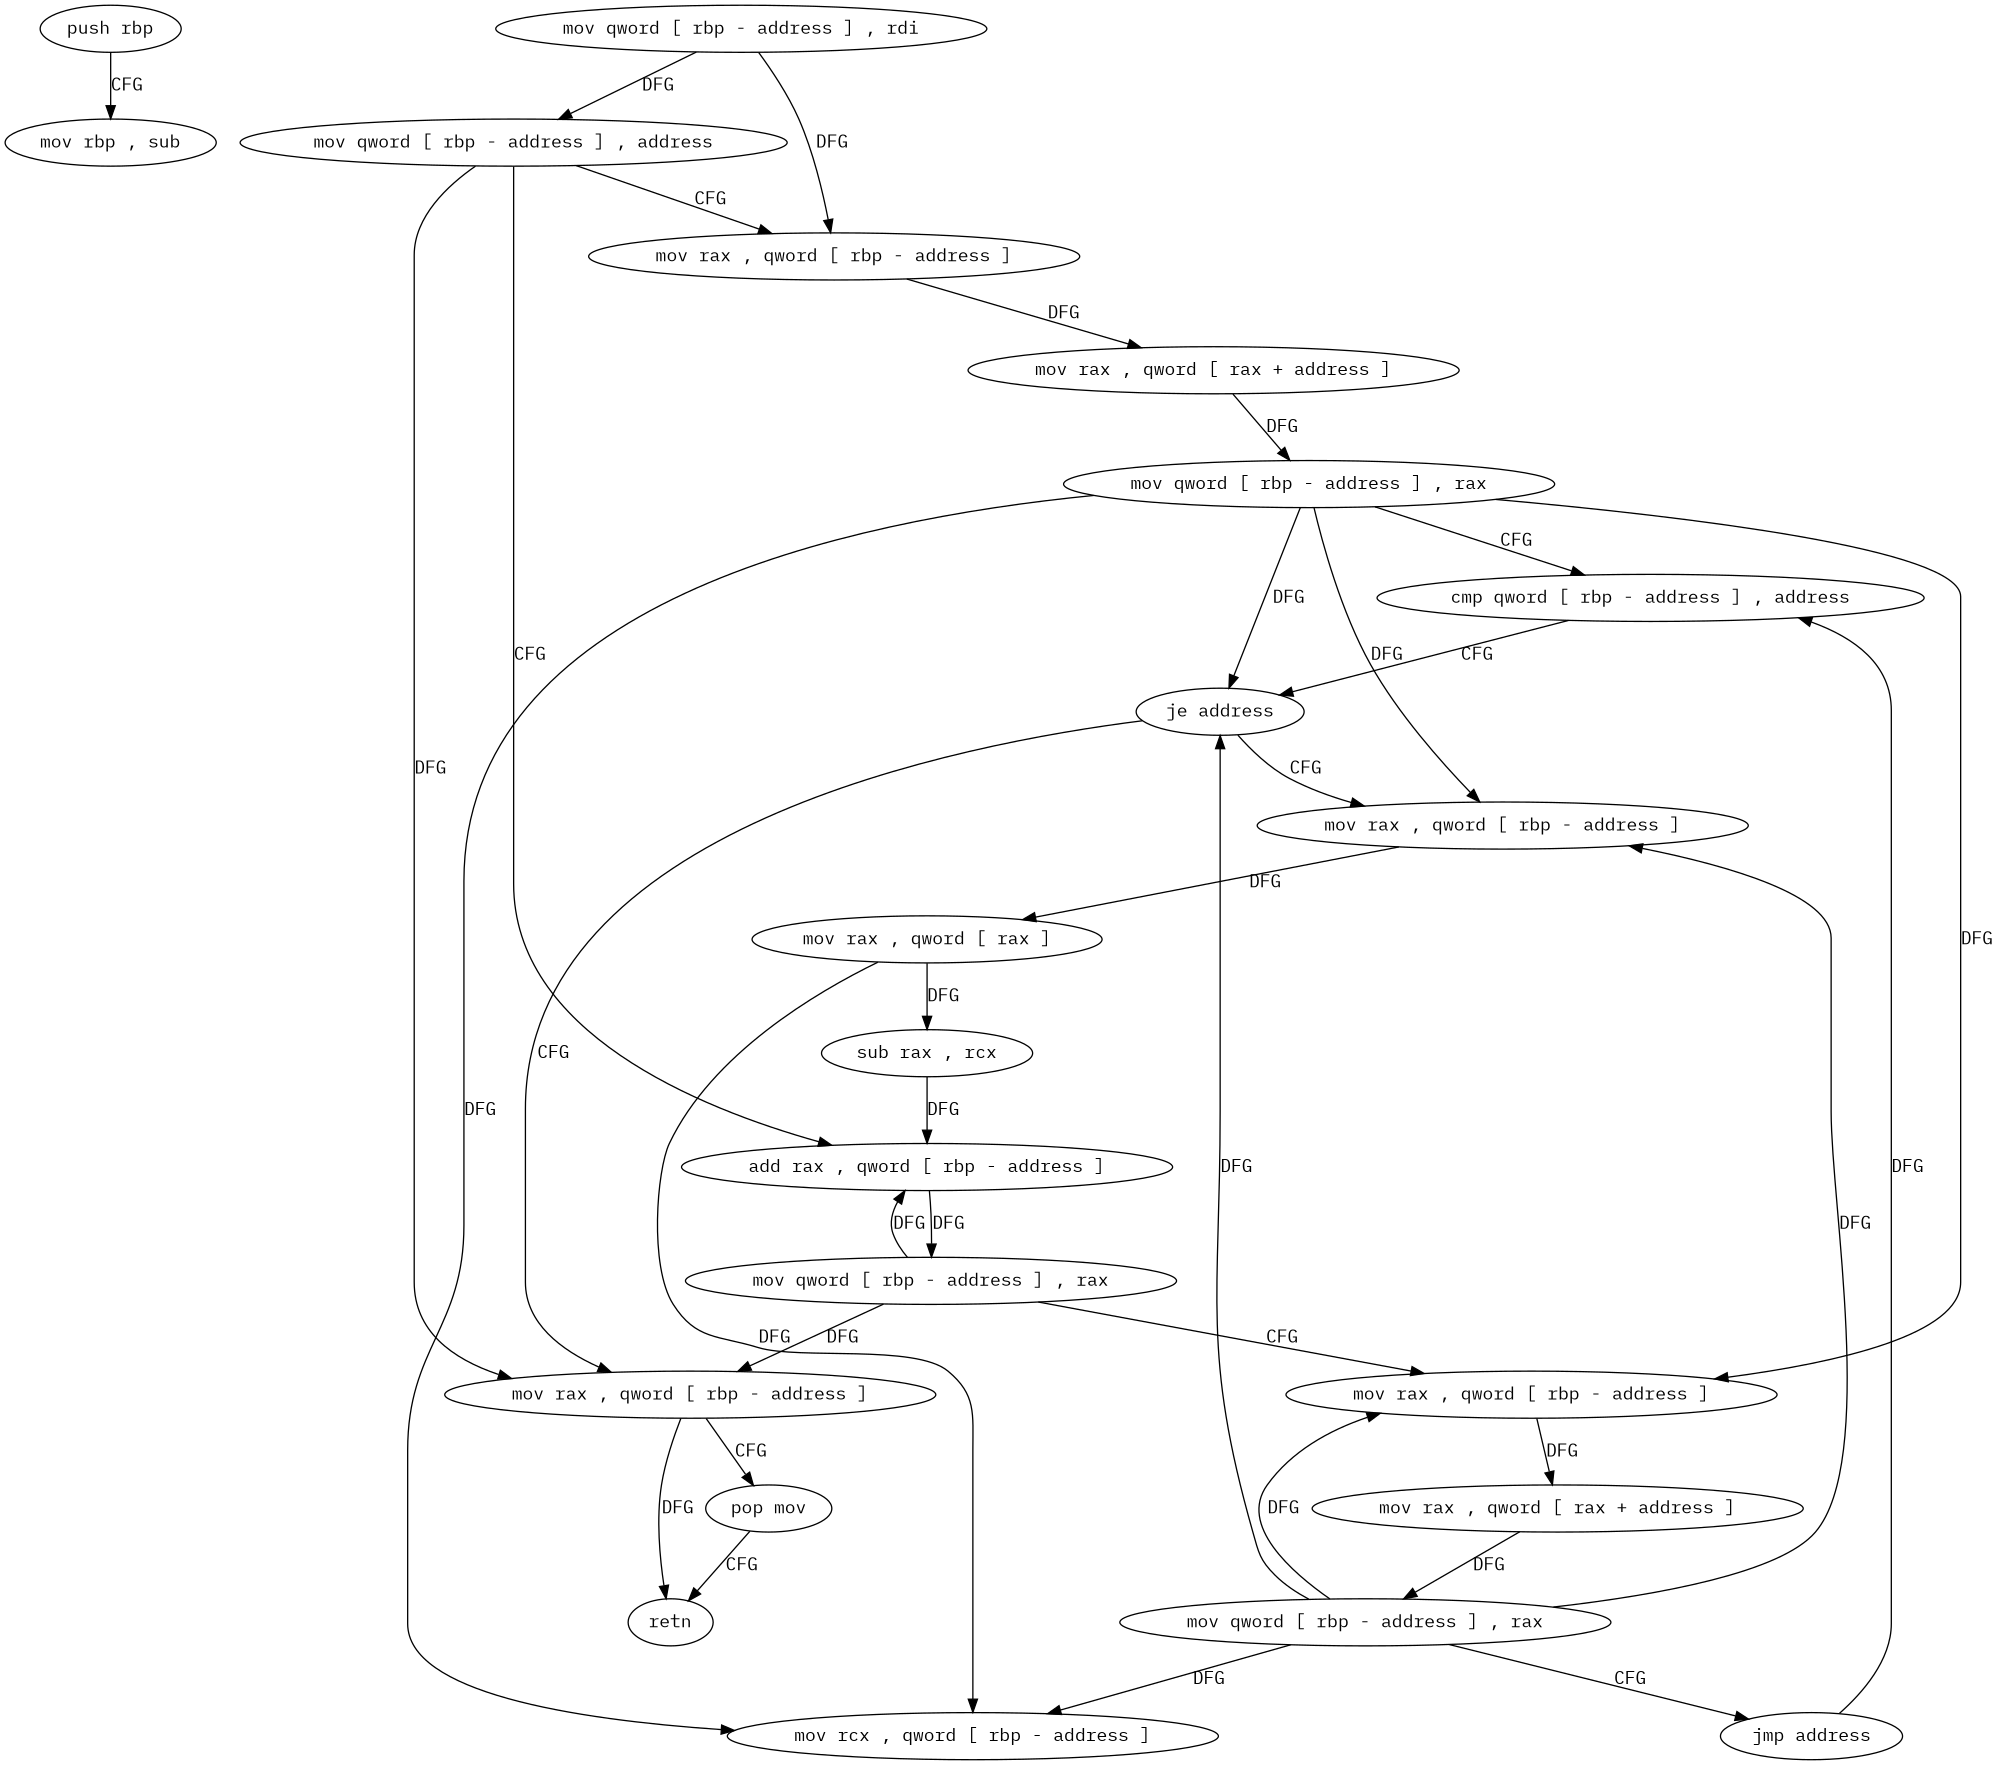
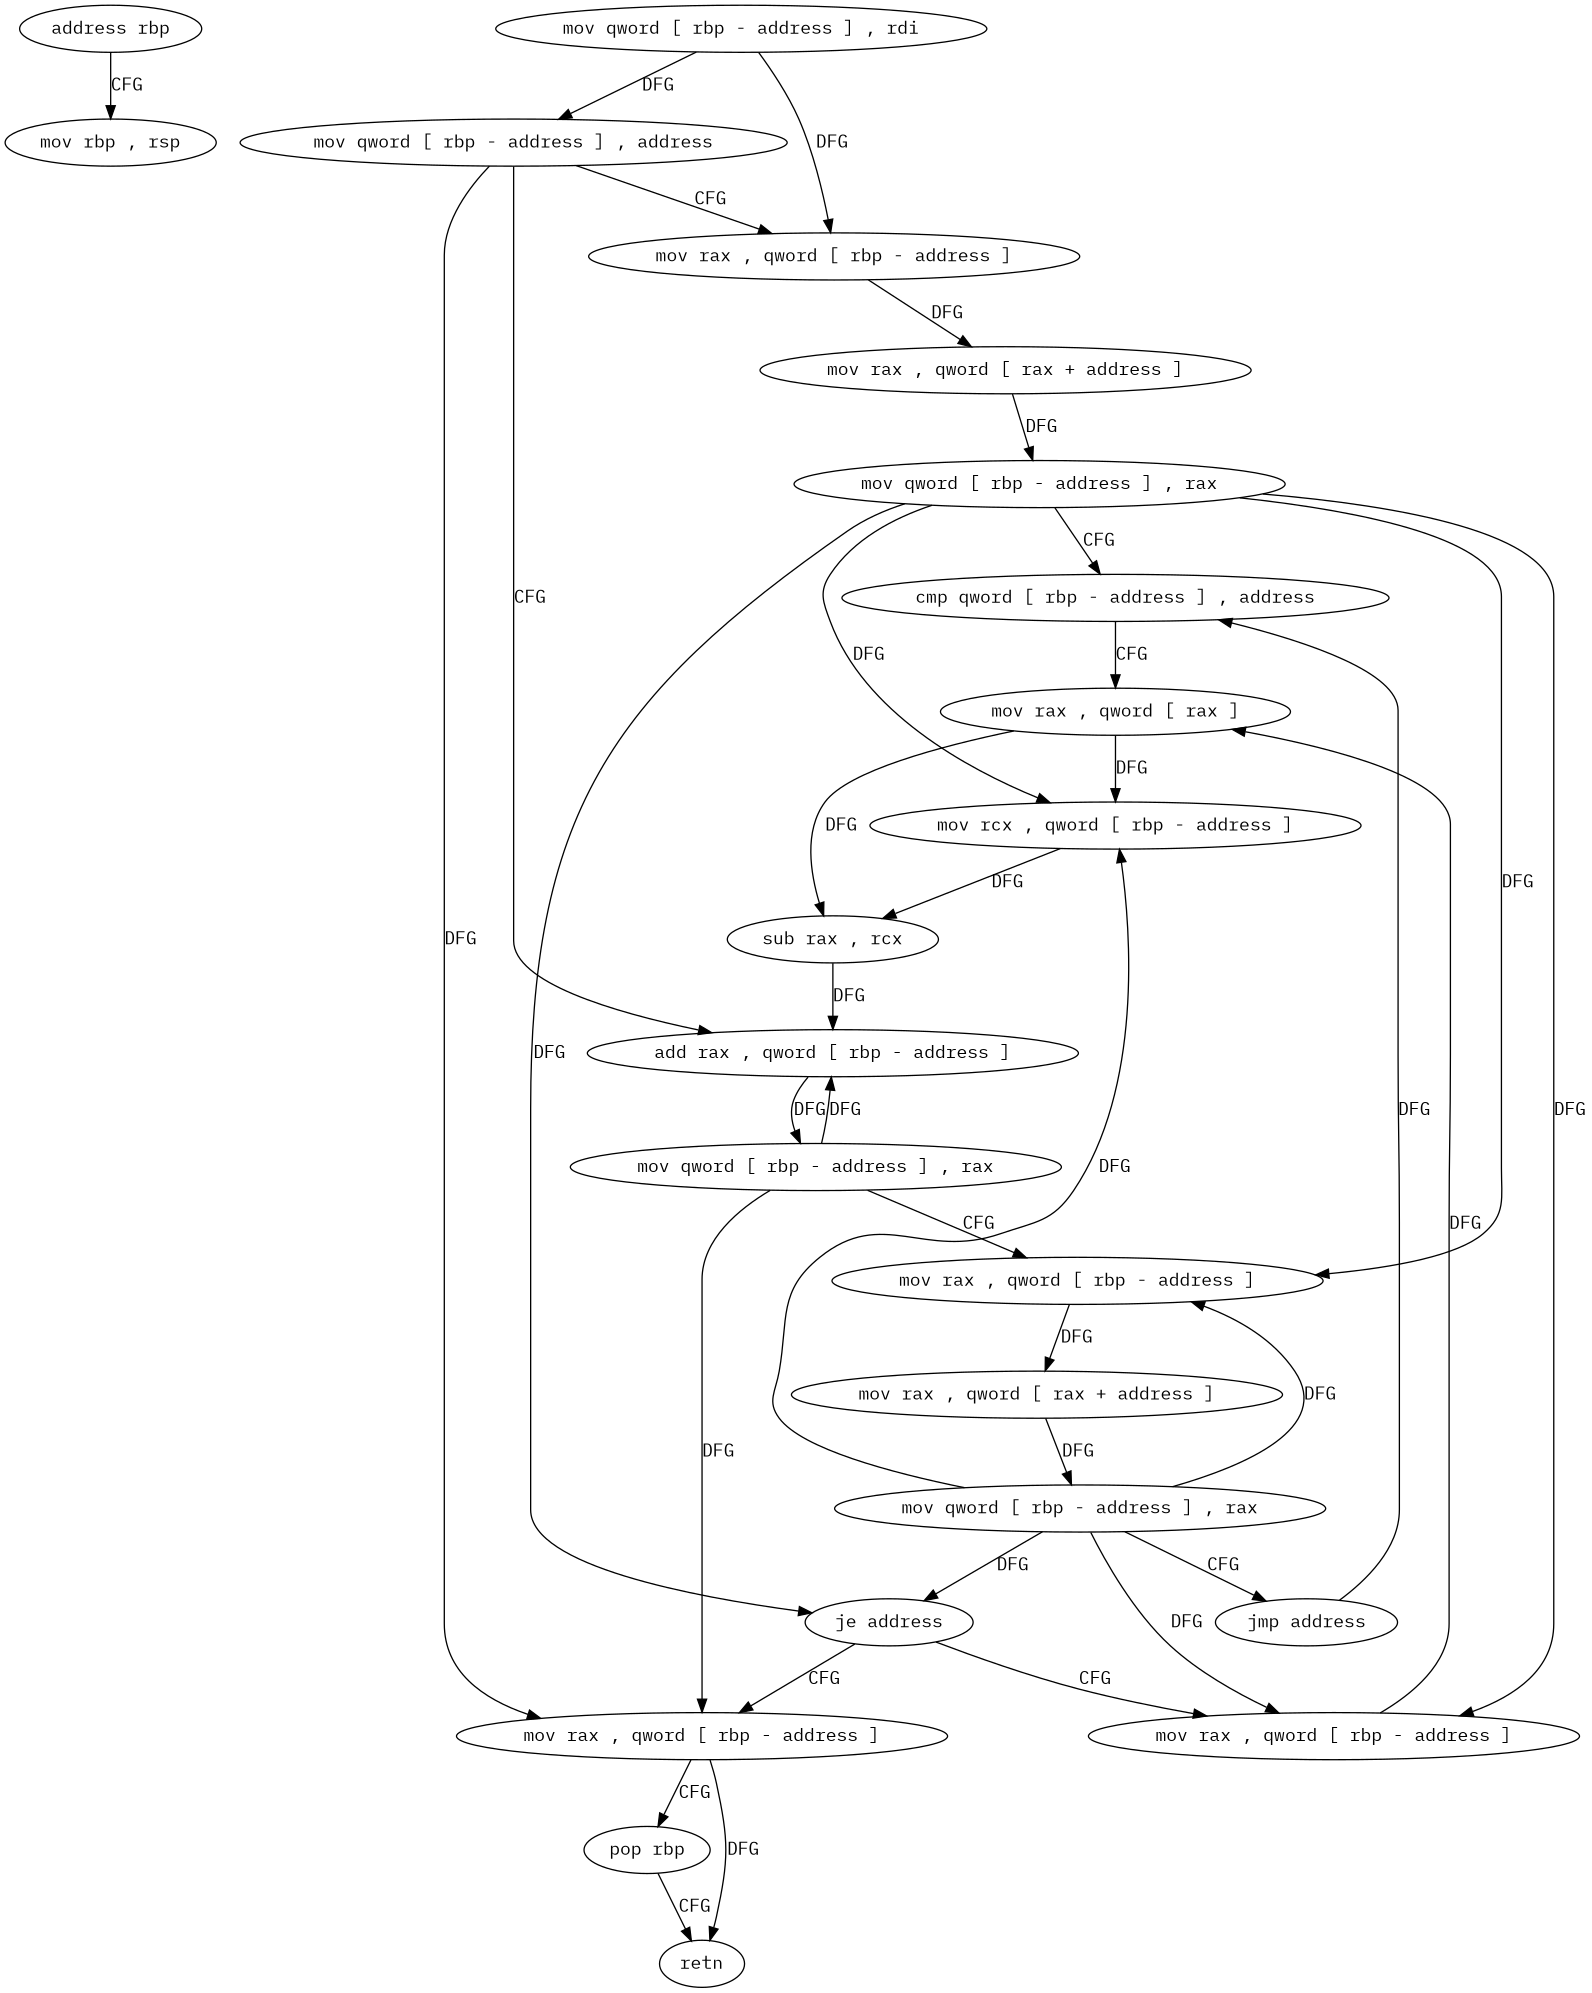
  digraph {
    fontname="IBM Plex Mono"
    node [fontname="IBM Plex Mono"]
    edge [fontname="IBM Plex Mono"]
-   n1 [label="push rbp"]
-   n2 [label="mov rbp , sub"]
+   n1 [label="address rbp"]
+   n2 [label="mov rbp , rsp"]
    n3 [label="mov qword [ rbp - address ] , rdi"]
    n4 [label="mov qword [ rbp - address ] , address"]
    n5 [label="mov rax , qword [ rbp - address ]"]
    n6 [label="mov rax , qword [ rbp - address ]"]
    n7 [label="add rax , qword [ rbp - address ]"]
    n8 [label="mov rax , qword [ rax + address ]"]
-   n9 [label="pop mov"]
+   n9 [label="pop rbp"]
    n10 [label=retn]
    n11 [label="mov qword [ rbp - address ] , rax"]
    n12 [label="mov qword [ rbp - address ] , rax"]
    n13 [label="cmp qword [ rbp - address ] , address"]
    n14 [label="mov rax , qword [ rbp - address ]"]
    n15 [label="mov rcx , qword [ rbp - address ]"]
    n16 [label="mov rax , qword [ rbp - address ]"]
    n17 [label="je address"]
    n18 [label="mov rax , qword [ rax ]"]
    n19 [label="sub rax , rcx"]
    n20 [label="mov rax , qword [ rax + address ]"]
    n21 [label="mov qword [ rbp - address ] , rax"]
    n22 [label="jmp address"]
    n1 -> n2 [label=CFG]
    n3 -> n4 [label=DFG]
    n3 -> n5 [label=DFG]
    n4 -> n5 [label=CFG]
    n4 -> n6 [label=DFG]
    n4 -> n7 [label=CFG]
    n5 -> n8 [label=DFG]
    n6 -> n9 [label=CFG]
    n6 -> n10 [label=DFG]
    n7 -> n11 [label=DFG]
    n8 -> n12 [label=DFG]
    n9 -> n10 [label=CFG]
    n11 -> n6 [label=DFG]
    n11 -> n7 [label=DFG]
    n11 -> n16 [label=CFG]
    n12 -> n13 [label=CFG]
    n12 -> n14 [label=DFG]
    n12 -> n15 [label=DFG]
    n12 -> n16 [label=DFG]
    n12 -> n17 [label=DFG]
-   n13 -> n17 [label=CFG]
+   n13 -> n18 [label=CFG]
    n14 -> n18 [label=DFG]
+   n15 -> n19 [label=DFG]
    n16 -> n20 [label=DFG]
    n17 -> n6 [label=CFG]
    n17 -> n14 [label=CFG]
    n18 -> n15 [label=DFG]
    n18 -> n19 [label=DFG]
    n19 -> n7 [label=DFG]
    n20 -> n21 [label=DFG]
    n21 -> n14 [label=DFG]
    n21 -> n15 [label=DFG]
    n21 -> n16 [label=DFG]
    n21 -> n17 [label=DFG]
    n21 -> n22 [label=CFG]
    n22 -> n13 [label=DFG]
  }
